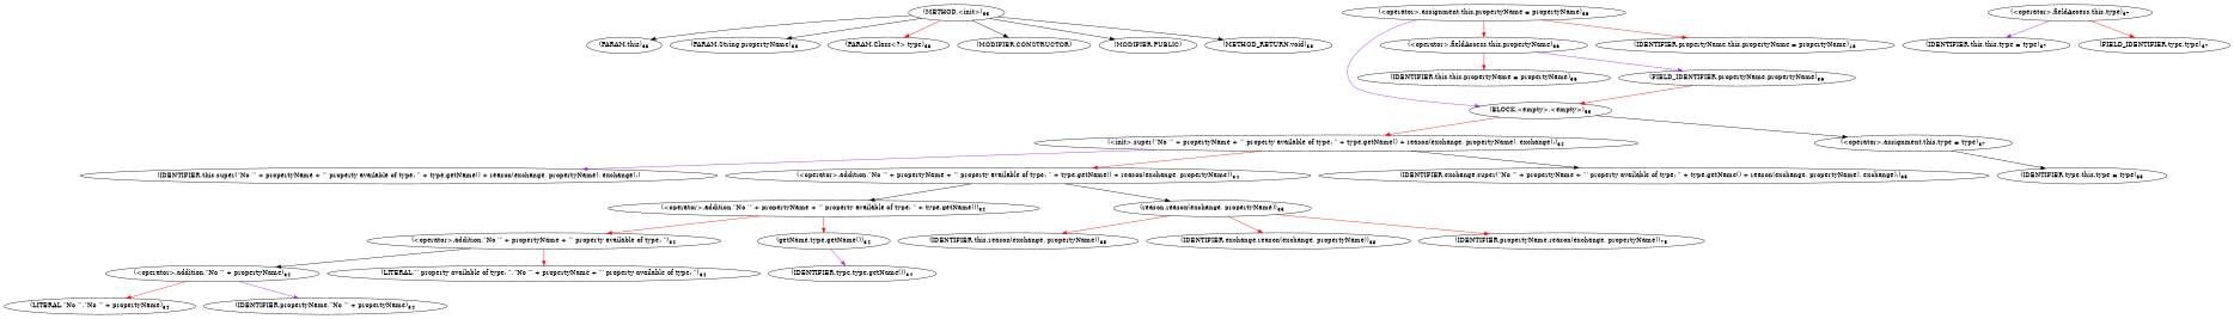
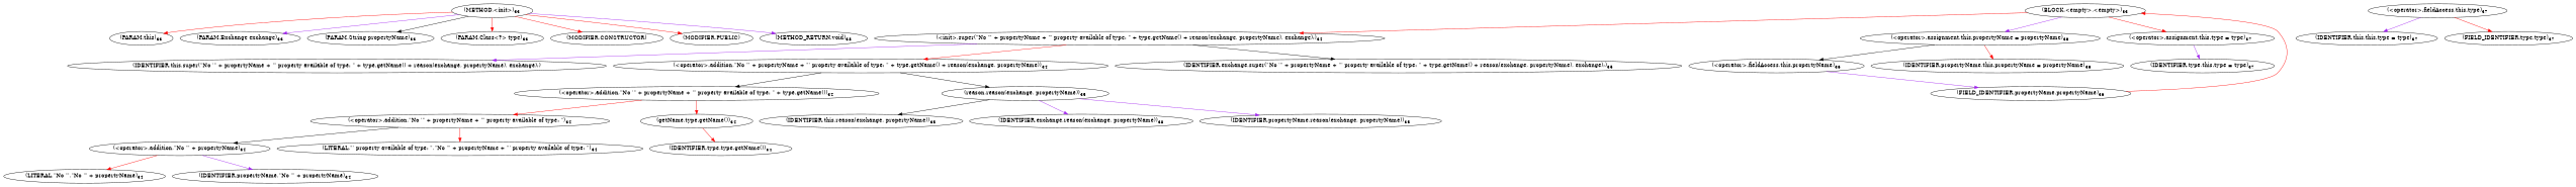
  digraph {
    edge [color=red]
    n1 [label=<(METHOD,&lt;init&gt;)<SUB>33</SUB>>]
    n2 [label=<(PARAM,this)<SUB>33</SUB>>]
+   n3 [label=<(PARAM,Exchange exchange)<SUB>33</SUB>>]
    n4 [label=<(PARAM,String propertyName)<SUB>33</SUB>>]
    n5 [label=<(PARAM,Class&lt;?&gt; type)<SUB>33</SUB>>]
    n6 [label=<(MODIFIER,CONSTRUCTOR)>]
    n7 [label=<(MODIFIER,PUBLIC)>]
    n8 [label=<(METHOD_RETURN,void)<SUB>38</SUB>>]
    n9 [label=<(BLOCK,&lt;empty&gt;,&lt;empty&gt;)<SUB>33</SUB>>]
    n10 [label=<(&lt;init&gt;,super(&quot;No '&quot; + propertyName + &quot;' property available of type: &quot; + type.getName() + reason(exchange, propertyName), exchange);)<SUB>34</SUB>>]
    n11 [label=<(&lt;operator&gt;.assignment,this.propertyName = propertyName)<SUB>36</SUB>>]
    n12 [label=<(&lt;operator&gt;.assignment,this.type = type)<SUB>37</SUB>>]
    n13 [label=<(IDENTIFIER,this,super(&quot;No '&quot; + propertyName + &quot;' property available of type: &quot; + type.getName() + reason(exchange, propertyName), exchange);)>]
    n14 [label=<(&lt;operator&gt;.addition,&quot;No '&quot; + propertyName + &quot;' property available of type: &quot; + type.getName() + reason(exchange, propertyName))<SUB>34</SUB>>]
    n15 [label=<(IDENTIFIER,exchange,super(&quot;No '&quot; + propertyName + &quot;' property available of type: &quot; + type.getName() + reason(exchange, propertyName), exchange);)<SUB>35</SUB>>]
    n16 [label=<(&lt;operator&gt;.fieldAccess,this.propertyName)<SUB>36</SUB>>]
-   n17 [label=<(IDENTIFIER,propertyName,this.propertyName = propertyName)<SUB>16</SUB>>]
-   n18 [label=<(IDENTIFIER,type,this.type = type)<SUB>35</SUB>>]
+   n17 [label=<(IDENTIFIER,propertyName,this.propertyName = propertyName)<SUB>36</SUB>>]
+   n18 [label=<(IDENTIFIER,type,this.type = type)<SUB>37</SUB>>]
    n19 [label=<(&lt;operator&gt;.addition,&quot;No '&quot; + propertyName + &quot;' property available of type: &quot; + type.getName())<SUB>34</SUB>>]
    n20 [label=<(reason,reason(exchange, propertyName))<SUB>35</SUB>>]
    n21 [label=<(&lt;operator&gt;.addition,&quot;No '&quot; + propertyName + &quot;' property available of type: &quot;)<SUB>34</SUB>>]
    n22 [label=<(getName,type.getName())<SUB>34</SUB>>]
    n23 [label=<(IDENTIFIER,this,reason(exchange, propertyName))<SUB>35</SUB>>]
    n24 [label=<(IDENTIFIER,exchange,reason(exchange, propertyName))<SUB>38</SUB>>]
-   n25 [label=<(IDENTIFIER,propertyName,reason(exchange, propertyName))<SUB>75</SUB>>]
+   n25 [label=<(IDENTIFIER,propertyName,reason(exchange, propertyName))<SUB>35</SUB>>]
    n26 [label=<(&lt;operator&gt;.addition,&quot;No '&quot; + propertyName)<SUB>34</SUB>>]
    n27 [label=<(LITERAL,&quot;' property available of type: &quot;,&quot;No '&quot; + propertyName + &quot;' property available of type: &quot;)<SUB>34</SUB>>]
    n28 [label=<(IDENTIFIER,type,type.getName())<SUB>34</SUB>>]
    n29 [label=<(LITERAL,&quot;No '&quot;,&quot;No '&quot; + propertyName)<SUB>34</SUB>>]
    n30 [label=<(IDENTIFIER,propertyName,&quot;No '&quot; + propertyName)<SUB>34</SUB>>]
-   n31 [label=<(IDENTIFIER,this,this.propertyName = propertyName)<SUB>36</SUB>>]
    n32 [label=<(FIELD_IDENTIFIER,propertyName,propertyName)<SUB>36</SUB>>]
    n33 [label=<(&lt;operator&gt;.fieldAccess,this.type)<SUB>37</SUB>>]
    n34 [label=<(IDENTIFIER,this,this.type = type)<SUB>37</SUB>>]
    n35 [label=<(FIELD_IDENTIFIER,type,type)<SUB>37</SUB>>]
-   n1 -> n2 [color=black]
+   n1 -> n2
+   n1 -> n3 [color=purple]
    n1 -> n4 [color=black]
    n1 -> n5
-   n1 -> n6 [color=black]
-   n1 -> n7 [color=black]
-   n1 -> n8 [color=black]
+   n1 -> n6
+   n1 -> n7
+   n1 -> n8 [color=purple]
    n9 -> n10
-   n11 -> n9 [color=purple]
-   n9 -> n12 [color=black]
+   n9 -> n11 [color=purple]
+   n9 -> n12
    n10 -> n13 [color=purple]
    n10 -> n14
    n10 -> n15 [color=black]
-   n11 -> n16
+   n11 -> n16 [color=black]
    n11 -> n17
-   n12 -> n18 [color=black]
+   n12 -> n18 [color=purple]
    n14 -> n19 [color=black]
    n14 -> n20 [color=black]
-   n16 -> n31
    n16 -> n32 [color=purple]
    n19 -> n21
    n19 -> n22
-   n20 -> n23
-   n20 -> n24
-   n20 -> n25
+   n20 -> n23 [color=black]
+   n20 -> n24 [color=purple]
+   n20 -> n25 [color=purple]
    n21 -> n26 [color=black]
    n21 -> n27
-   n22 -> n28 [color=purple]
+   n22 -> n28
    n26 -> n29
    n26 -> n30 [color=purple]
    n32 -> n9
    n33 -> n34 [color=purple]
    n33 -> n35
  }
